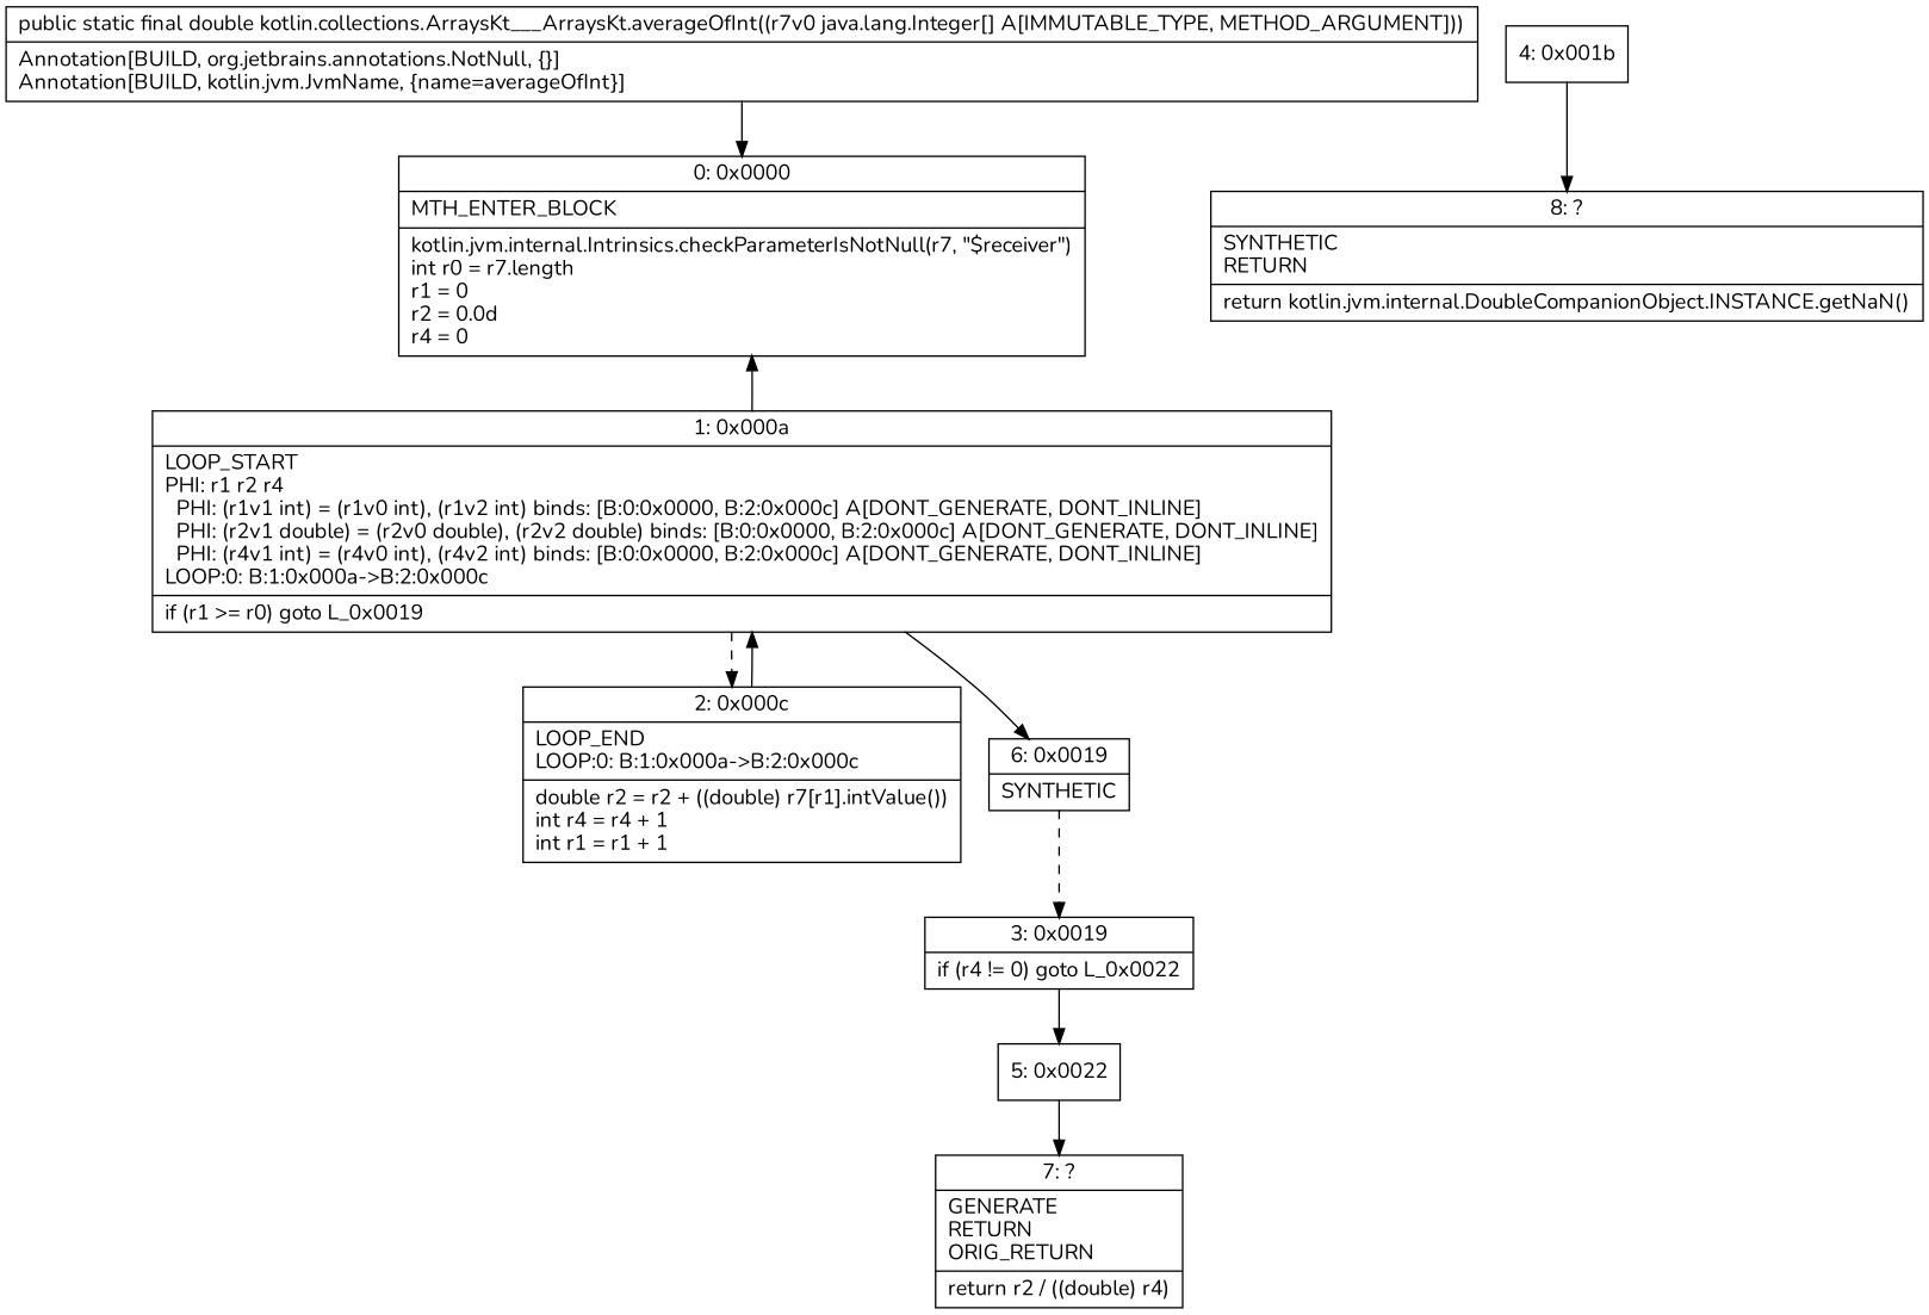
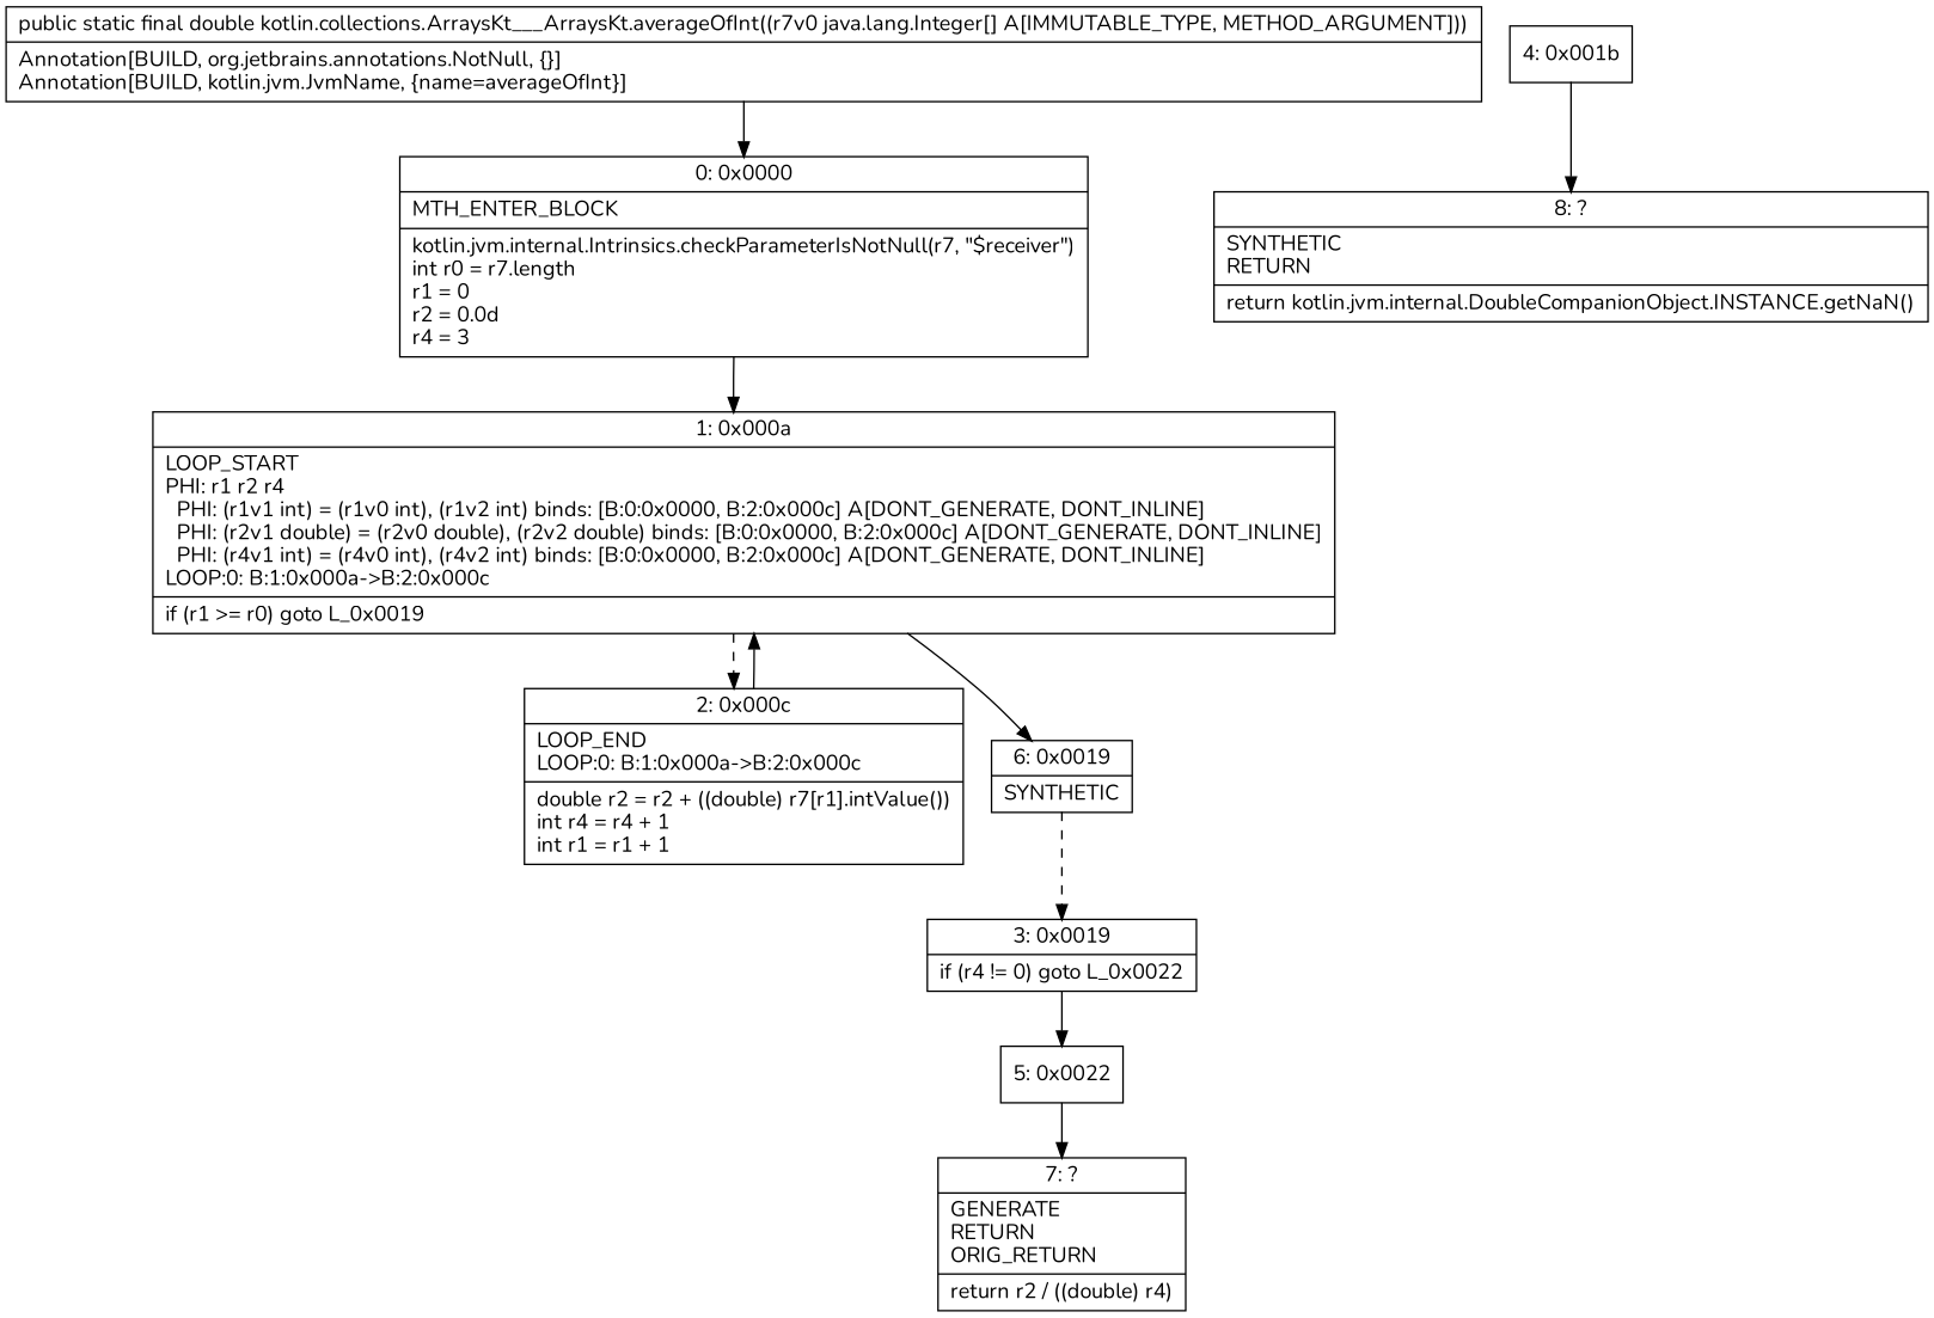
  digraph {
    fontname=Nunito
    node [fontname=Nunito shape=record]
    edge [fontname=Nunito]
-   n1 [label="{0\:\ 0x0000|MTH_ENTER_BLOCK\l|kotlin.jvm.internal.Intrinsics.checkParameterIsNotNull(r7, \"$receiver\")\lint r0 = r7.length\lr1 = 0\lr2 = 0.0d\lr4 = 0\l}"]
+   n1 [label="{0\:\ 0x0000|MTH_ENTER_BLOCK\l|kotlin.jvm.internal.Intrinsics.checkParameterIsNotNull(r7, \"$receiver\")\lint r0 = r7.length\lr1 = 0\lr2 = 0.0d\lr4 = 3\l}"]
    n2 [label="{1\:\ 0x000a|LOOP_START\lPHI: r1 r2 r4 \l  PHI: (r1v1 int) = (r1v0 int), (r1v2 int) binds: [B:0:0x0000, B:2:0x000c] A[DONT_GENERATE, DONT_INLINE]\l  PHI: (r2v1 double) = (r2v0 double), (r2v2 double) binds: [B:0:0x0000, B:2:0x000c] A[DONT_GENERATE, DONT_INLINE]\l  PHI: (r4v1 int) = (r4v0 int), (r4v2 int) binds: [B:0:0x0000, B:2:0x000c] A[DONT_GENERATE, DONT_INLINE]\lLOOP:0: B:1:0x000a\-\>B:2:0x000c\l|if (r1 \>= r0) goto L_0x0019\l}"]
    n3 [label="{2\:\ 0x000c|LOOP_END\lLOOP:0: B:1:0x000a\-\>B:2:0x000c\l|double r2 = r2 + ((double) r7[r1].intValue())\lint r4 = r4 + 1\lint r1 = r1 + 1\l}"]
    n4 [label="{6\:\ 0x0019|SYNTHETIC\l}"]
    n5 [label="{3\:\ 0x0019|if (r4 != 0) goto L_0x0022\l}"]
    n6 [label="{5\:\ 0x0022}"]
    n7 [label="{4\:\ 0x001b}"]
    n8 [label="{8\:\ ?|SYNTHETIC\lRETURN\l|return kotlin.jvm.internal.DoubleCompanionObject.INSTANCE.getNaN()\l}"]
    n9 [label="{7\:\ ?|GENERATE\lRETURN\lORIG_RETURN\l|return r2 \/ ((double) r4)\l}"]
    n10 [label="{public static final double kotlin.collections.ArraysKt___ArraysKt.averageOfInt((r7v0 java.lang.Integer[] A[IMMUTABLE_TYPE, METHOD_ARGUMENT]))  | Annotation[BUILD, org.jetbrains.annotations.NotNull, \{\}]\lAnnotation[BUILD, kotlin.jvm.JvmName, \{name=averageOfInt\}]\l}"]
-   n2 -> n1
+   n1 -> n2
    n2 -> n3 [style=dashed]
    n2 -> n4
    n3 -> n2
    n4 -> n5 [style=dashed]
    n5 -> n6
    n6 -> n9
    n7 -> n8
    n10 -> n1
  }
